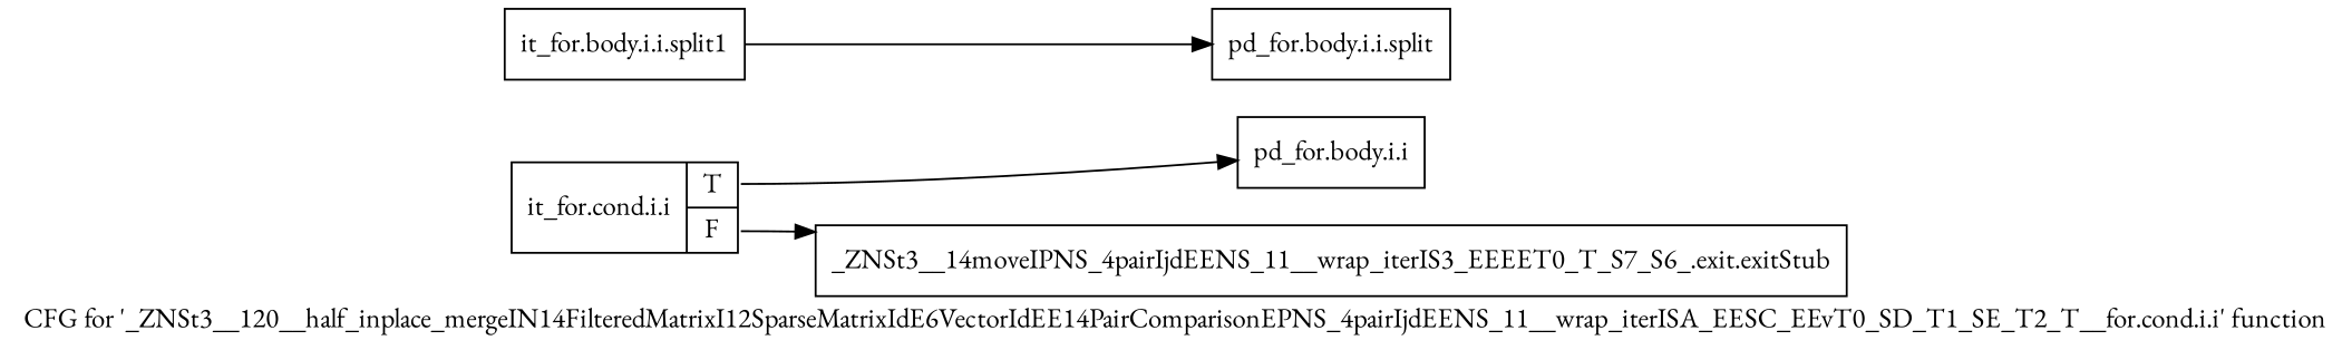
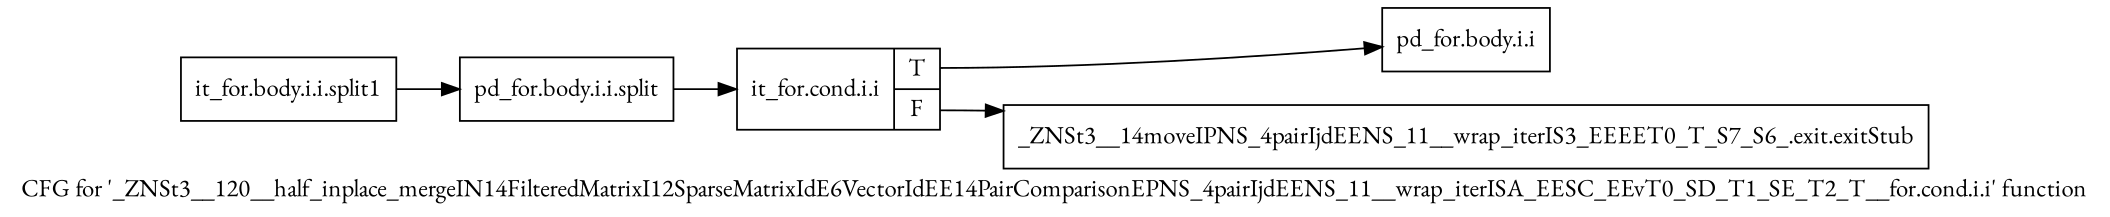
  digraph {
    fontname="EB Garamond"
    label="CFG for '_ZNSt3__120__half_inplace_mergeIN14FilteredMatrixI12SparseMatrixIdE6VectorIdEE14PairComparisonEPNS_4pairIjdEENS_11__wrap_iterISA_EESC_EEvT0_SD_T1_SE_T2_T__for.cond.i.i' function"
    rankdir=LR
    node [fontname="EB Garamond" shape=record]
    edge [fontname="EB Garamond"]
    n1 [label="{it_for.cond.i.i|{<s0>T|<s1>F}}"]
    n2 [label="{_ZNSt3__14moveIPNS_4pairIjdEENS_11__wrap_iterIS3_EEEET0_T_S7_S6_.exit.exitStub}"]
    n3 [label="{pd_for.body.i.i}"]
    n4 [label="{it_for.body.i.i.split1}"]
    n5 [label="{pd_for.body.i.i.split}"]
    n1 -> n2 [tailport=s1]
    n1 -> n3 [tailport=s0]
    n4 -> n5
+   n5 -> n1
  }
